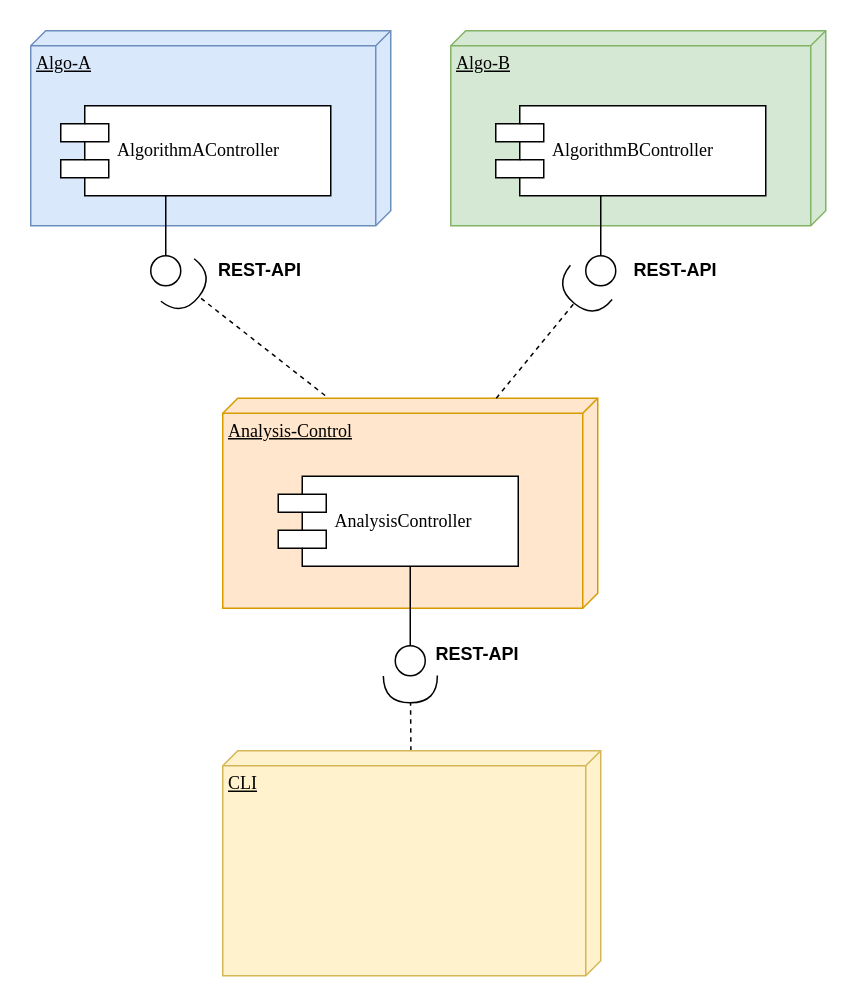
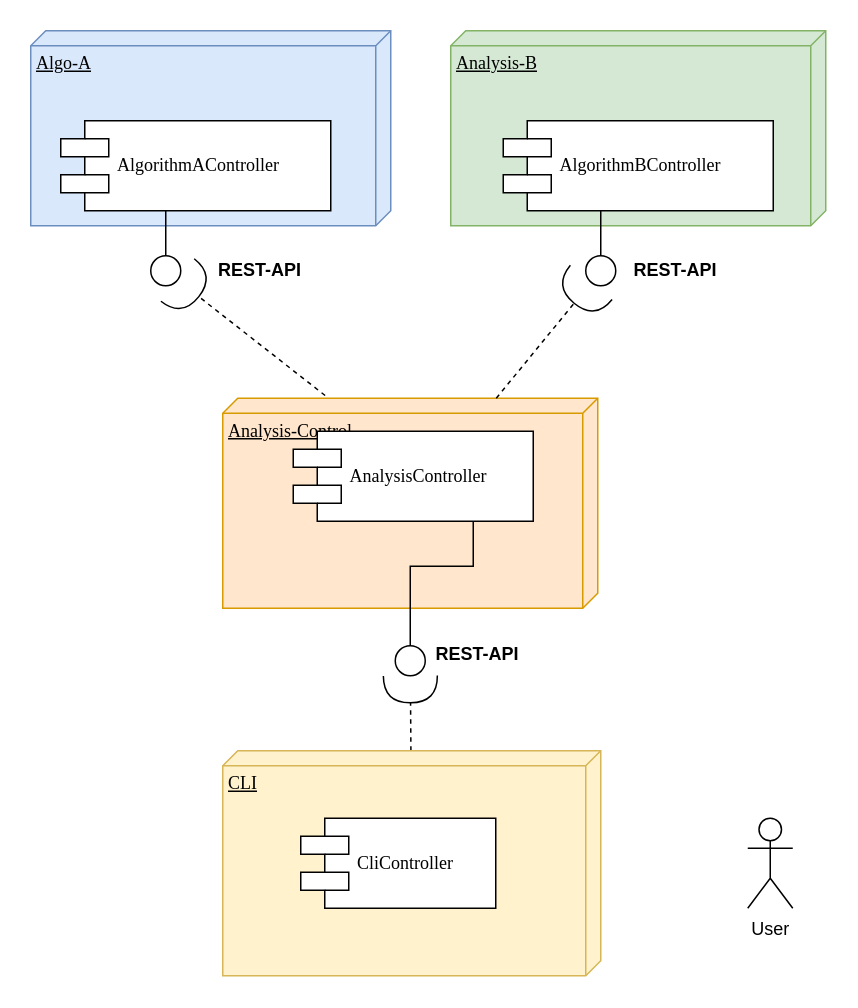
  <mxCell id="0" />
  <mxCell id="1" parent="0" />
  <mxCell id="2" value="Algo-A" style="verticalAlign=top;align=left;spacingTop=8;spacingLeft=2;spacingRight=12;shape=cube;size=10;direction=south;fontStyle=4;html=1;rounded=0;shadow=0;comic=0;labelBackgroundColor=none;strokeWidth=1;fontFamily=Verdana;fontSize=12;fillColor=#dae8fc;strokeColor=#6c8ebf;" parent="1" vertex="1"><mxGeometry x="20" y="20" width="240" height="130" as="geometry" /></mxCell>
- <mxCell id="3" value="Algo-B" style="verticalAlign=top;align=left;spacingTop=8;spacingLeft=2;spacingRight=12;shape=cube;size=10;direction=south;fontStyle=4;html=1;rounded=0;shadow=0;comic=0;labelBackgroundColor=none;strokeWidth=1;fontFamily=Verdana;fontSize=12;fillColor=#d5e8d4;strokeColor=#82b366;" parent="1" vertex="1"><mxGeometry x="300" y="20" width="250" height="130" as="geometry" /></mxCell>
+ <mxCell id="3" value="Analysis-B" style="verticalAlign=top;align=left;spacingTop=8;spacingLeft=2;spacingRight=12;shape=cube;size=10;direction=south;fontStyle=4;html=1;rounded=0;shadow=0;comic=0;labelBackgroundColor=none;strokeWidth=1;fontFamily=Verdana;fontSize=12;fillColor=#d5e8d4;strokeColor=#82b366;" parent="1" vertex="1"><mxGeometry x="300" y="20" width="250" height="130" as="geometry" /></mxCell>
  <mxCell id="4" value="Analysis-Control" style="verticalAlign=top;align=left;spacingTop=8;spacingLeft=2;spacingRight=12;shape=cube;size=10;direction=south;fontStyle=4;html=1;rounded=0;shadow=0;comic=0;labelBackgroundColor=none;strokeWidth=1;fontFamily=Verdana;fontSize=12;fillColor=#ffe6cc;strokeColor=#d79b00;" parent="1" vertex="1"><mxGeometry x="148" y="265" width="250" height="140" as="geometry" /></mxCell>
- <mxCell id="5" value="AlgorithmAController" style="shape=component;align=left;spacingLeft=36;rounded=0;shadow=0;comic=0;labelBackgroundColor=none;strokeWidth=1;fontFamily=Verdana;fontSize=12;html=1;" parent="1" vertex="1"><mxGeometry x="40" y="70" width="180" height="60" as="geometry" /></mxCell>
+ <mxCell id="5" value="AlgorithmAController" style="shape=component;align=left;spacingLeft=36;rounded=0;shadow=0;comic=0;labelBackgroundColor=none;strokeWidth=1;fontFamily=Verdana;fontSize=12;html=1;" parent="1" vertex="1"><mxGeometry x="40" y="80" width="180" height="60" as="geometry" /></mxCell>
  <mxCell id="6" value="" style="ellipse;whiteSpace=wrap;html=1;rounded=0;shadow=0;comic=0;labelBackgroundColor=none;strokeWidth=1;fontFamily=Verdana;fontSize=12;align=center;" parent="1" vertex="1"><mxGeometry x="100" y="170" width="20" height="20" as="geometry" /></mxCell>
- <mxCell id="7" value="AlgorithmBController" style="shape=component;align=left;spacingLeft=36;rounded=0;shadow=0;comic=0;labelBackgroundColor=none;strokeWidth=1;fontFamily=Verdana;fontSize=12;html=1;" parent="1" vertex="1"><mxGeometry x="330" y="70" width="180" height="60" as="geometry" /></mxCell>
+ <mxCell id="7" value="AlgorithmBController" style="shape=component;align=left;spacingLeft=36;rounded=0;shadow=0;comic=0;labelBackgroundColor=none;strokeWidth=1;fontFamily=Verdana;fontSize=12;html=1;" parent="1" vertex="1"><mxGeometry x="335" y="80" width="180" height="60" as="geometry" /></mxCell>
  <mxCell id="8" value="" style="ellipse;whiteSpace=wrap;html=1;rounded=0;shadow=0;comic=0;labelBackgroundColor=none;strokeWidth=1;fontFamily=Verdana;fontSize=12;align=center;" parent="1" vertex="1"><mxGeometry x="390" y="170" width="20" height="20" as="geometry" /></mxCell>
  <mxCell id="9" style="edgeStyle=none;rounded=0;html=1;dashed=1;labelBackgroundColor=none;startArrow=none;startFill=0;startSize=8;endArrow=halfCircle;endFill=0;endSize=16;fontFamily=Verdana;fontSize=12;exitX=-0.013;exitY=0.727;exitDx=0;exitDy=0;exitPerimeter=0;" parent="1" source="4" target="6" edge="1"><mxGeometry relative="1" as="geometry"><mxPoint x="300" y="460" as="sourcePoint" /></mxGeometry></mxCell>
  <mxCell id="10" style="edgeStyle=none;rounded=0;html=1;dashed=1;labelBackgroundColor=none;startArrow=none;startFill=0;startSize=8;endArrow=halfCircle;endFill=0;endSize=16;fontFamily=Verdana;fontSize=12;" parent="1" source="4" target="8" edge="1"><mxGeometry relative="1" as="geometry" /></mxCell>
  <mxCell id="11" style="edgeStyle=elbowEdgeStyle;rounded=0;html=1;labelBackgroundColor=none;startArrow=none;startFill=0;startSize=8;endArrow=none;endFill=0;endSize=16;fontFamily=Verdana;fontSize=12;" parent="1" source="8" target="7" edge="1"><mxGeometry relative="1" as="geometry" /></mxCell>
  <mxCell id="12" style="edgeStyle=elbowEdgeStyle;rounded=0;html=1;labelBackgroundColor=none;startArrow=none;startFill=0;startSize=8;endArrow=none;endFill=0;endSize=16;fontFamily=Verdana;fontSize=12;" parent="1" source="6" target="5" edge="1"><mxGeometry relative="1" as="geometry" /></mxCell>
  <mxCell id="13" style="edgeStyle=orthogonalEdgeStyle;rounded=0;orthogonalLoop=1;jettySize=auto;html=1;exitX=0.75;exitY=1;exitDx=0;exitDy=0;entryX=0.5;entryY=0;entryDx=0;entryDy=0;endArrow=none;endFill=0;" edge="1" parent="1" source="14" target="15"><mxGeometry relative="1" as="geometry"><Array as="points"><mxPoint x="273" y="377" /></Array></mxGeometry></mxCell>
- <mxCell id="14" value="AnalysisController" style="shape=component;align=left;spacingLeft=36;rounded=0;shadow=0;comic=0;labelBackgroundColor=none;strokeWidth=1;fontFamily=Verdana;fontSize=12;html=1;" vertex="1" parent="1"><mxGeometry x="185" y="317" width="160" height="60" as="geometry" /></mxCell>
+ <mxCell id="14" value="AnalysisController" style="shape=component;align=left;spacingLeft=36;rounded=0;shadow=0;comic=0;labelBackgroundColor=none;strokeWidth=1;fontFamily=Verdana;fontSize=12;html=1;" vertex="1" parent="1"><mxGeometry x="195" y="287" width="160" height="60" as="geometry" /></mxCell>
  <mxCell id="15" value="" style="ellipse;whiteSpace=wrap;html=1;rounded=0;shadow=0;comic=0;labelBackgroundColor=none;strokeWidth=1;fontFamily=Verdana;fontSize=12;align=center;" vertex="1" parent="1"><mxGeometry x="263" y="430" width="20" height="20" as="geometry" /></mxCell>
  <mxCell id="16" style="edgeStyle=none;rounded=0;html=1;dashed=1;labelBackgroundColor=none;startArrow=none;startFill=0;startSize=8;endArrow=halfCircle;endFill=0;endSize=16;fontFamily=Verdana;fontSize=12;" edge="1" parent="1" target="15" source="17"><mxGeometry relative="1" as="geometry"><mxPoint x="270" y="510" as="sourcePoint" /></mxGeometry></mxCell>
  <mxCell id="17" value="CLI" style="verticalAlign=top;align=left;spacingTop=8;spacingLeft=2;spacingRight=12;shape=cube;size=10;direction=south;fontStyle=4;html=1;rounded=0;shadow=0;comic=0;labelBackgroundColor=none;strokeWidth=1;fontFamily=Verdana;fontSize=12;fillColor=#fff2cc;strokeColor=#d6b656;" vertex="1" parent="1"><mxGeometry x="148" y="500" width="252" height="150" as="geometry" /></mxCell>
+ <mxCell id="18" value="CliController" style="shape=component;align=left;spacingLeft=36;rounded=0;shadow=0;comic=0;labelBackgroundColor=none;strokeWidth=1;fontFamily=Verdana;fontSize=12;html=1;" vertex="1" parent="1"><mxGeometry x="200" y="545" width="130" height="60" as="geometry" /></mxCell>
+ <mxCell id="19" value="User" style="shape=umlActor;verticalLabelPosition=bottom;verticalAlign=top;html=1;outlineConnect=0;" vertex="1" parent="1"><mxGeometry x="498" y="545" width="30" height="60" as="geometry" /></mxCell>
  <mxCell id="20" value="REST-API" style="text;html=1;strokeColor=none;fillColor=none;align=center;verticalAlign=middle;whiteSpace=wrap;rounded=0;fontStyle=1" vertex="1" parent="1"><mxGeometry x="420" y="165" width="60" height="30" as="geometry" /></mxCell>
  <mxCell id="21" value="REST-API" style="text;html=1;strokeColor=none;fillColor=none;align=center;verticalAlign=middle;whiteSpace=wrap;rounded=0;fontStyle=1" vertex="1" parent="1"><mxGeometry x="143" y="165" width="60" height="30" as="geometry" /></mxCell>
  <mxCell id="22" value="REST-API" style="text;html=1;strokeColor=none;fillColor=none;align=center;verticalAlign=middle;whiteSpace=wrap;rounded=0;fontStyle=1" vertex="1" parent="1"><mxGeometry x="288" y="421" width="60" height="30" as="geometry" /></mxCell>
